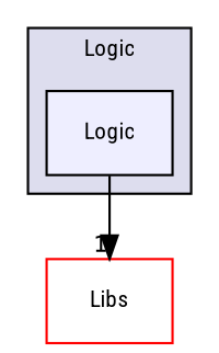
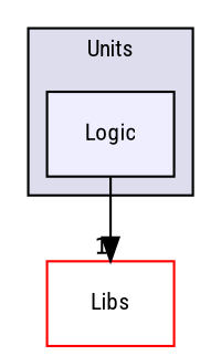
  digraph {
    compound=true
    fontname="Roboto Condensed"
    node [fontname="Roboto Condensed" fontsize=10 shape=box]
    n1 [fillcolor="#eeeeff" label=Logic pencolor=black style=filled]
    n2 [color=red label=Libs]
    subgraph cluster_1 {
      bgcolor="#ddddee"
      fontsize=10
-     label=Logic
+     label=Units
      pencolor=black
      n1
    }
    n1 -> n2 [headlabel=1 labeldistance=1.5 labelfontname=Helvetica labelfontsize=10 fontname="Roboto Condensed"]
  }
